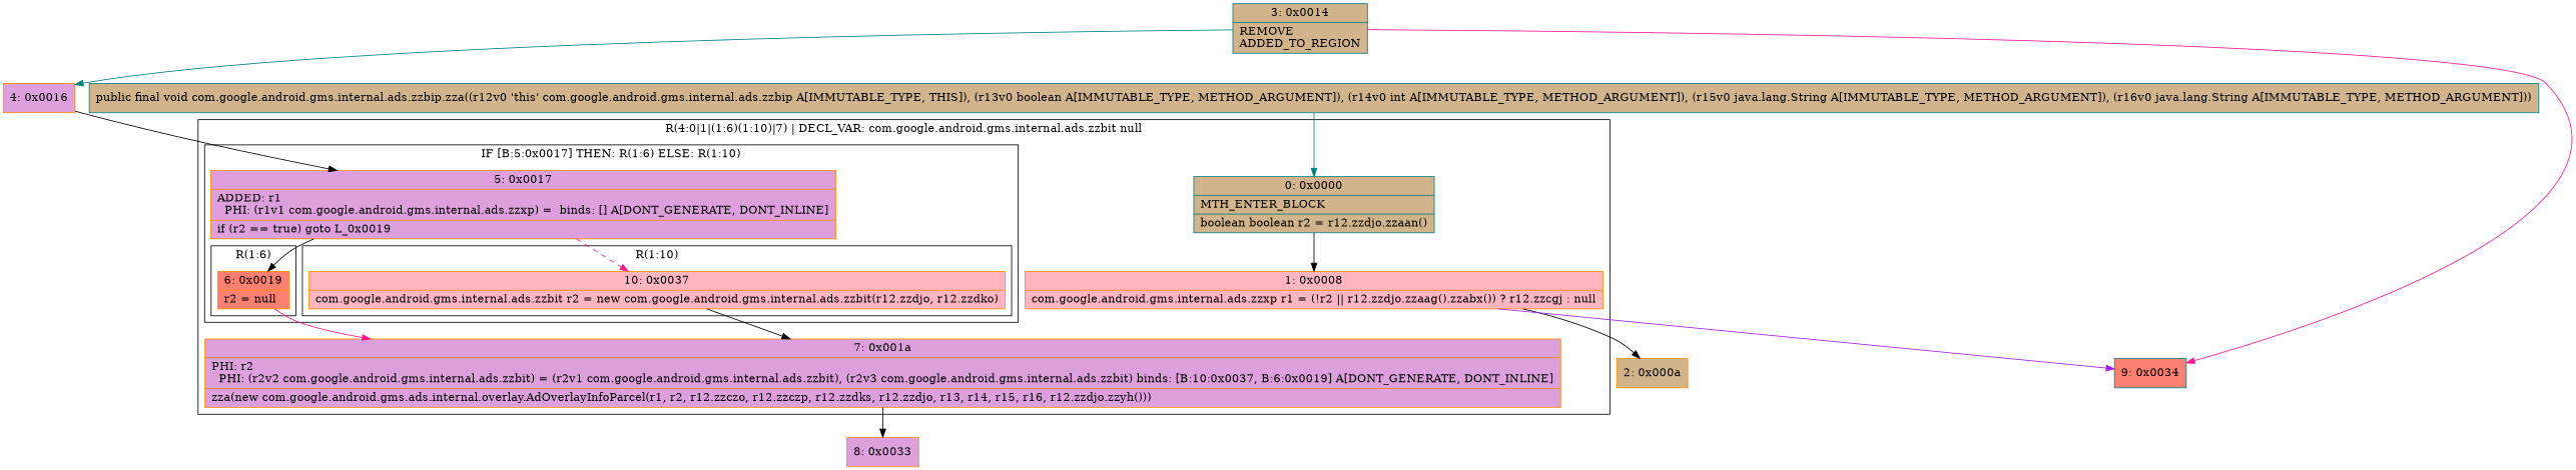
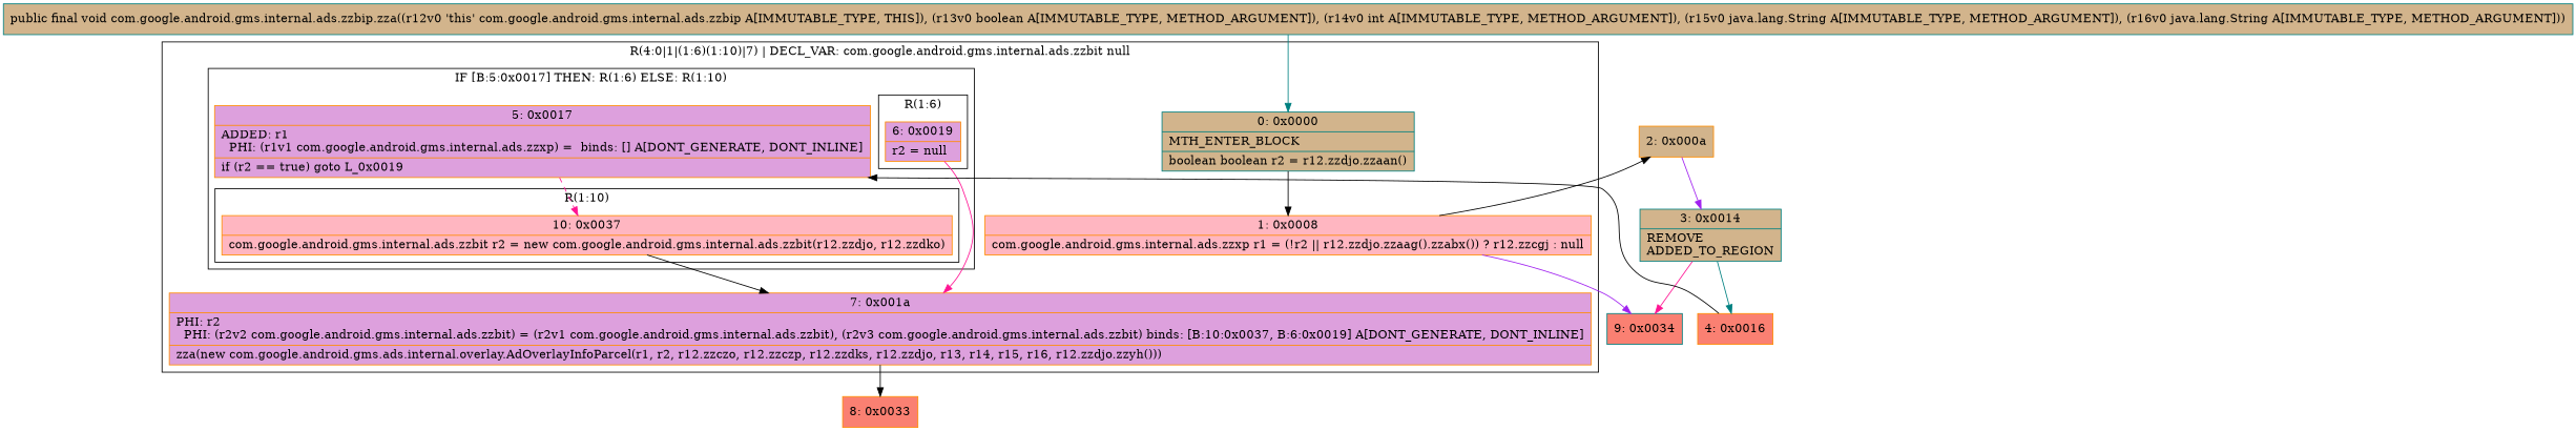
  digraph {
    node [color=darkorange fillcolor=tan shape=record style=filled]
    edge [color=black]
-   n1 [fillcolor=salmon label="{6\:\ 0x0019|r2 = null\l}"]
+   n1 [fillcolor=plum label="{6\:\ 0x0019|r2 = null\l}"]
    n2 [fillcolor=lightpink label="{10\:\ 0x0037|com.google.android.gms.internal.ads.zzbit r2 = new com.google.android.gms.internal.ads.zzbit(r12.zzdjo, r12.zzdko)\l}"]
    n3 [fillcolor=plum label="{5\:\ 0x0017|ADDED: r1 \l  PHI: (r1v1 com.google.android.gms.internal.ads.zzxp) =  binds: [] A[DONT_GENERATE, DONT_INLINE]\l|if (r2 == true) goto L_0x0019\l}"]
    n4 [color=teal label="{0\:\ 0x0000|MTH_ENTER_BLOCK\l|boolean boolean r2 = r12.zzdjo.zzaan()\l}"]
    n5 [fillcolor=lightpink label="{1\:\ 0x0008|com.google.android.gms.internal.ads.zzxp r1 = (!r2 \|\| r12.zzdjo.zzaag().zzabx()) ? r12.zzcgj : null\l}"]
    n6 [fillcolor=plum label="{7\:\ 0x001a|PHI: r2 \l  PHI: (r2v2 com.google.android.gms.internal.ads.zzbit) = (r2v1 com.google.android.gms.internal.ads.zzbit), (r2v3 com.google.android.gms.internal.ads.zzbit) binds: [B:10:0x0037, B:6:0x0019] A[DONT_GENERATE, DONT_INLINE]\l|zza(new com.google.android.gms.ads.internal.overlay.AdOverlayInfoParcel(r1, r2, r12.zzczo, r12.zzczp, r12.zzdks, r12.zzdjo, r13, r14, r15, r16, r12.zzdjo.zzyh()))\l}"]
    n7 [label="{2\:\ 0x000a}"]
    n8 [color=teal fillcolor=salmon label="{9\:\ 0x0034}"]
-   n9 [fillcolor=plum label="{8\:\ 0x0033}"]
+   n9 [fillcolor=salmon label="{8\:\ 0x0033}"]
    n10 [color=teal label="{3\:\ 0x0014|REMOVE\lADDED_TO_REGION\l}"]
-   n11 [fillcolor=plum label="{4\:\ 0x0016}"]
+   n11 [fillcolor=salmon label="{4\:\ 0x0016}"]
    n12 [color=teal label="{public final void com.google.android.gms.internal.ads.zzbip.zza((r12v0 'this' com.google.android.gms.internal.ads.zzbip A[IMMUTABLE_TYPE, THIS]), (r13v0 boolean A[IMMUTABLE_TYPE, METHOD_ARGUMENT]), (r14v0 int A[IMMUTABLE_TYPE, METHOD_ARGUMENT]), (r15v0 java.lang.String A[IMMUTABLE_TYPE, METHOD_ARGUMENT]), (r16v0 java.lang.String A[IMMUTABLE_TYPE, METHOD_ARGUMENT])) }"]
    subgraph cluster_1 {
      label="R(4:0|1|(1:6)(1:10)|7) | DECL_VAR: com.google.android.gms.internal.ads.zzbit null\l"
      n4
      n5
      n6
      subgraph cluster_2 {
        label="IF [B:5:0x0017] THEN: R(1:6) ELSE: R(1:10)"
        n3
        subgraph cluster_3 {
          label="R(1:6)"
          n1
        }
        subgraph cluster_4 {
          label="R(1:10)"
          n2
        }
      }
    }
    n1 -> n6 [color=deeppink]
    n2 -> n6
-   n3 -> n1
    n3 -> n2 [color=deeppink style=dashed]
    n4 -> n5
    n5 -> n7
    n5 -> n8 [color=purple]
    n6 -> n9
+   n7 -> n10 [color=purple]
    n10 -> n8 [color=deeppink]
    n10 -> n11 [color=teal]
    n11 -> n3
    n12 -> n4 [color=teal]
  }
